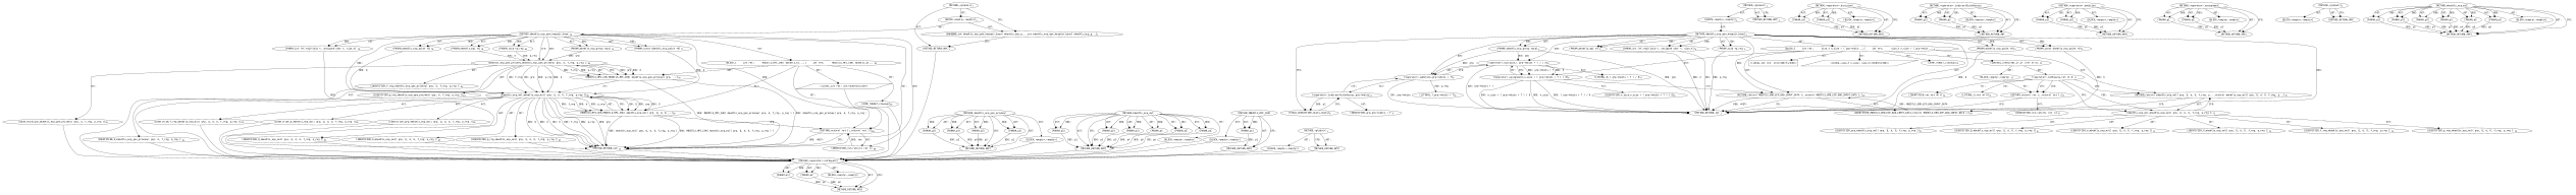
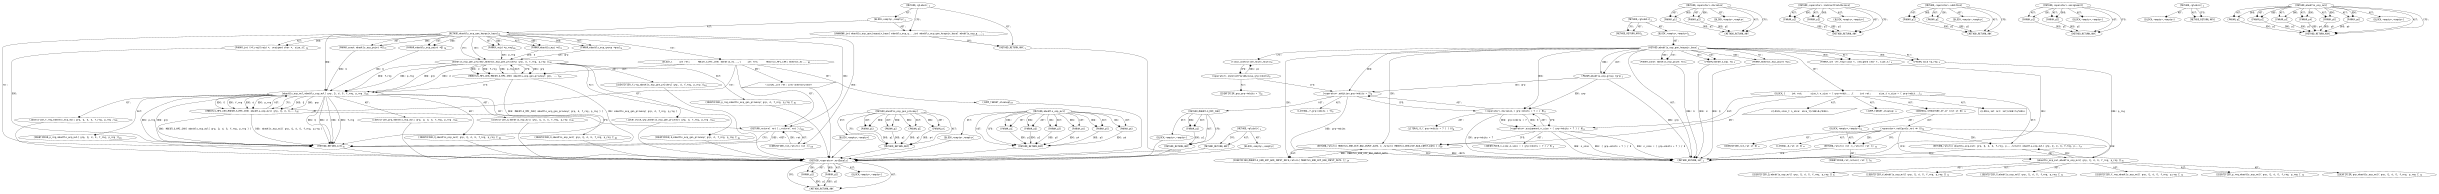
  digraph {
    fontname="JetBrains Mono"
    node [fontname="JetBrains Mono"]
    edge [arrowhead=normal fontname="JetBrains Mono"]
    n1 [label=<(METHOD,&lt;operator&gt;.notEquals)>]
    n2 [label=<(PARAM,p1)>]
    n3 [label=<(PARAM,p2)>]
    n4 [label=<(BLOCK,&lt;empty&gt;,&lt;empty&gt;)>]
    n5 [label=<(METHOD_RETURN,ANY)>]
    n6 [label=<(METHOD,&lt;global&gt;)<SUB>1</SUB>>]
    n7 [label=<(BLOCK,&lt;empty&gt;,&lt;empty&gt;)<SUB>1</SUB>>]
    n8 [label=<(METHOD_RETURN,ANY)<SUB>1</SUB>>]
    n9 [label=<(METHOD,mbedtls_ecp_gen_keypair_base)<SUB>1</SUB>>]
    n10 [label=<(PARAM,mbedtls_ecp_group *grp)<SUB>1</SUB>>]
    n11 [label=<(PARAM,const mbedtls_ecp_point *G)<SUB>2</SUB>>]
    n12 [label=<(PARAM,mbedtls_mpi *d)<SUB>3</SUB>>]
    n13 [label=<(PARAM,mbedtls_ecp_point *Q)<SUB>3</SUB>>]
    n14 [label=<(PARAM,int (*f_rng)(void *, unsigned char *, size_t))<SUB>4</SUB>>]
    n15 [label=<(PARAM,void *p_rng)<SUB>5</SUB>>]
    n16 [label=<(BLOCK,{     int ret;      size_t n_size = ( grp-&gt;nbit...,{     int ret;      size_t n_size = ( grp-&gt;nbit...)<SUB>6</SUB>>]
    n17 [label=<(&lt;operator&gt;.division,( grp-&gt;nbits + 7 ) / 8)<SUB>8</SUB>>]
    n18 [label=<(&lt;operator&gt;.addition,grp-&gt;nbits + 7)<SUB>8</SUB>>]
    n19 [label=<(FIELD_IDENTIFIER,nbits,nbits)<SUB>8</SUB>>]
    n20 [label=<(RETURN,return( MBEDTLS_ERR_ECP_BAD_INPUT_DATA );,return( MBEDTLS_ERR_ECP_BAD_INPUT_DATA );)<SUB>69</SUB>>]
    n21 [label=<(IDENTIFIER,MBEDTLS_ERR_ECP_BAD_INPUT_DATA,return( MBEDTLS_ERR_ECP_BAD_INPUT_DATA );)<SUB>69</SUB>>]
    n22 [label=<(METHOD_RETURN,int)<SUB>1</SUB>>]
    n23 [label="<(LOCAL,int ret: int)<SUB>7</SUB>>" shape=box]
    n24 [label="<(LOCAL,size_t n_size: size_t)<SUB>8</SUB>>" shape=parallelogram]
    n25 [label=<(&lt;operator&gt;.assignment,n_size = ( grp-&gt;nbits + 7 ) / 8)<SUB>8</SUB>>]
    n26 [label=<(JUMP_TARGET,cleanup)<SUB>71</SUB>>]
    n27 [label=<(CONTROL_STRUCTURE,IF,if (ret != 0))<SUB>72</SUB>>]
    n28 [label=<(RETURN,return( mbedtls_ecp_mul( grp, Q, d, G, f_rng, p...,return( mbedtls_ecp_mul( grp, Q, d, G, f_rng, p...)<SUB>75</SUB>>]
    n29 [label=<(LITERAL,8,( grp-&gt;nbits + 7 ) / 8)<SUB>8</SUB>>]
    n30 [label=<(&lt;operator&gt;.indirectFieldAccess,grp-&gt;nbits)<SUB>8</SUB>>]
    n31 [label=<(LITERAL,7,grp-&gt;nbits + 7)<SUB>8</SUB>>]
    n32 [label=<(IDENTIFIER,n_size,n_size = ( grp-&gt;nbits + 7 ) / 8)<SUB>8</SUB>>]
    n33 [label=<(&lt;operator&gt;.notEquals,ret != 0)<SUB>72</SUB>>]
    n34 [label=<(BLOCK,&lt;empty&gt;,&lt;empty&gt;)<SUB>73</SUB>>]
    n35 [label=<(mbedtls_ecp_mul,mbedtls_ecp_mul( grp, Q, d, G, f_rng, p_rng ))<SUB>75</SUB>>]
    n36 [label=<(IDENTIFIER,grp,grp-&gt;nbits + 7)<SUB>8</SUB>>]
    n37 [label=<(IDENTIFIER,ret,ret != 0)<SUB>72</SUB>>]
    n38 [label=<(LITERAL,0,ret != 0)<SUB>72</SUB>>]
    n39 [label=<(RETURN,return( ret );,return( ret );)<SUB>73</SUB>>]
    n40 [label=<(IDENTIFIER,ret,return( ret );)<SUB>73</SUB>>]
    n41 [label=<(IDENTIFIER,grp,mbedtls_ecp_mul( grp, Q, d, G, f_rng, p_rng ))<SUB>75</SUB>>]
    n42 [label=<(IDENTIFIER,Q,mbedtls_ecp_mul( grp, Q, d, G, f_rng, p_rng ))<SUB>75</SUB>>]
    n43 [label=<(IDENTIFIER,d,mbedtls_ecp_mul( grp, Q, d, G, f_rng, p_rng ))<SUB>75</SUB>>]
    n44 [label=<(IDENTIFIER,G,mbedtls_ecp_mul( grp, Q, d, G, f_rng, p_rng ))<SUB>75</SUB>>]
    n45 [label=<(IDENTIFIER,f_rng,mbedtls_ecp_mul( grp, Q, d, G, f_rng, p_rng ))<SUB>75</SUB>>]
    n46 [label=<(IDENTIFIER,p_rng,mbedtls_ecp_mul( grp, Q, d, G, f_rng, p_rng ))<SUB>75</SUB>>]
    n47 [label=<(METHOD,&lt;operator&gt;.division)>]
    n48 [label=<(PARAM,p1)>]
    n49 [label=<(PARAM,p2)>]
    n50 [label=<(BLOCK,&lt;empty&gt;,&lt;empty&gt;)>]
    n51 [label=<(METHOD_RETURN,ANY)>]
    n52 [label=<(METHOD,&lt;operator&gt;.indirectFieldAccess)>]
    n53 [label=<(PARAM,p1)>]
    n54 [label=<(PARAM,p2)>]
    n55 [label=<(BLOCK,&lt;empty&gt;,&lt;empty&gt;)>]
    n56 [label=<(METHOD_RETURN,ANY)>]
    n57 [label=<(METHOD,&lt;operator&gt;.addition)>]
    n58 [label=<(PARAM,p1)>]
    n59 [label=<(PARAM,p2)>]
    n60 [label=<(BLOCK,&lt;empty&gt;,&lt;empty&gt;)>]
    n61 [label=<(METHOD_RETURN,ANY)>]
    n62 [label=<(METHOD,&lt;operator&gt;.assignment)>]
    n63 [label=<(PARAM,p1)>]
    n64 [label=<(PARAM,p2)>]
    n65 [label=<(BLOCK,&lt;empty&gt;,&lt;empty&gt;)>]
    n66 [label=<(METHOD_RETURN,ANY)>]
    n67 [label=<(METHOD,&lt;global&gt;)<SUB>1</SUB>>]
    n68 [label=<(BLOCK,&lt;empty&gt;,&lt;empty&gt;)>]
    n69 [label=<(METHOD_RETURN,ANY)>]
    n70 [label=<(METHOD,mbedtls_ecp_mul)>]
    n71 [label=<(PARAM,p1)>]
    n72 [label=<(PARAM,p2)>]
    n73 [label=<(PARAM,p3)>]
    n74 [label=<(PARAM,p4)>]
    n75 [label=<(PARAM,p5)>]
    n76 [label=<(PARAM,p6)>]
    n77 [label=<(BLOCK,&lt;empty&gt;,&lt;empty&gt;)>]
    n78 [label=<(METHOD_RETURN,ANY)>]
    n79 [label=<(METHOD,&lt;global&gt;)<SUB>1</SUB>>]
    n80 [label=<(BLOCK,&lt;empty&gt;,&lt;empty&gt;)<SUB>1</SUB>>]
    n81 [label=<(UNKNOWN,int mbedtls_ecp_gen_keypair_base( mbedtls_ecp_g...,int mbedtls_ecp_gen_keypair_base( mbedtls_ecp_g...)<SUB>1</SUB>>]
    n82 [label=<(METHOD_RETURN,ANY)<SUB>1</SUB>>]
    n83 [label=<(METHOD,mbedtls_ecp_gen_keypair_base)<SUB>76</SUB>>]
    n84 [label=<(PARAM,mbedtls_ecp_group *grp)<SUB>76</SUB>>]
    n85 [label=<(PARAM,const mbedtls_ecp_point *G)<SUB>77</SUB>>]
    n86 [label=<(PARAM,mbedtls_mpi *d)<SUB>78</SUB>>]
    n87 [label=<(PARAM,mbedtls_ecp_point *Q)<SUB>78</SUB>>]
    n88 [label=<(PARAM,int (*f_rng)(void *, unsigned char *, size_t))<SUB>79</SUB>>]
    n89 [label=<(PARAM,void *p_rng)<SUB>80</SUB>>]
    n90 [label=<(BLOCK,{     int ret;      MBEDTLS_MPI_CHK( mbedtls_ec...,{     int ret;      MBEDTLS_MPI_CHK( mbedtls_ec...)<SUB>81</SUB>>]
    n91 [label=<(mbedtls_ecp_gen_privkey,mbedtls_ecp_gen_privkey( grp, d, f_rng, p_rng ))<SUB>84</SUB>>]
    n92 [label=<(mbedtls_ecp_mul,mbedtls_ecp_mul( grp, Q, d, G, f_rng, p_rng ))<SUB>85</SUB>>]
    n93 [label=<(RETURN,return( ret );,return( ret );)<SUB>88</SUB>>]
    n94 [label=<(IDENTIFIER,ret,return( ret );)<SUB>88</SUB>>]
    n95 [label=<(METHOD_RETURN,int)<SUB>76</SUB>>]
    n96 [label="<(LOCAL,int ret: int)<SUB>82</SUB>>" shape=parallelogram]
    n97 [label=<(MBEDTLS_MPI_CHK,MBEDTLS_MPI_CHK( mbedtls_ecp_gen_privkey( grp, ...)<SUB>84</SUB>>]
    n98 [label=<(MBEDTLS_MPI_CHK,MBEDTLS_MPI_CHK( mbedtls_ecp_mul( grp, Q, d, G,...)<SUB>85</SUB>>]
    n99 [label=<(JUMP_TARGET,cleanup)<SUB>87</SUB>>]
    n100 [label=<(IDENTIFIER,grp,mbedtls_ecp_gen_privkey( grp, d, f_rng, p_rng ))<SUB>84</SUB>>]
    n101 [label=<(IDENTIFIER,d,mbedtls_ecp_gen_privkey( grp, d, f_rng, p_rng ))<SUB>84</SUB>>]
    n102 [label=<(IDENTIFIER,f_rng,mbedtls_ecp_gen_privkey( grp, d, f_rng, p_rng ))<SUB>84</SUB>>]
    n103 [label=<(IDENTIFIER,p_rng,mbedtls_ecp_gen_privkey( grp, d, f_rng, p_rng ))<SUB>84</SUB>>]
    n104 [label=<(IDENTIFIER,grp,mbedtls_ecp_mul( grp, Q, d, G, f_rng, p_rng ))<SUB>85</SUB>>]
    n105 [label=<(IDENTIFIER,Q,mbedtls_ecp_mul( grp, Q, d, G, f_rng, p_rng ))<SUB>85</SUB>>]
    n106 [label=<(IDENTIFIER,d,mbedtls_ecp_mul( grp, Q, d, G, f_rng, p_rng ))<SUB>85</SUB>>]
    n107 [label=<(IDENTIFIER,G,mbedtls_ecp_mul( grp, Q, d, G, f_rng, p_rng ))<SUB>85</SUB>>]
    n108 [label=<(IDENTIFIER,f_rng,mbedtls_ecp_mul( grp, Q, d, G, f_rng, p_rng ))<SUB>85</SUB>>]
    n109 [label=<(IDENTIFIER,p_rng,mbedtls_ecp_mul( grp, Q, d, G, f_rng, p_rng ))<SUB>85</SUB>>]
    n110 [label=<(METHOD,mbedtls_ecp_gen_privkey)>]
    n111 [label=<(PARAM,p1)>]
    n112 [label=<(PARAM,p2)>]
    n113 [label=<(PARAM,p3)>]
    n114 [label=<(PARAM,p4)>]
    n115 [label=<(BLOCK,&lt;empty&gt;,&lt;empty&gt;)>]
    n116 [label=<(METHOD_RETURN,ANY)>]
    n117 [label=<(METHOD,mbedtls_ecp_mul)>]
    n118 [label=<(PARAM,p1)>]
    n119 [label=<(PARAM,p2)>]
    n120 [label=<(PARAM,p3)>]
    n121 [label=<(PARAM,p4)>]
    n122 [label=<(PARAM,p5)>]
    n123 [label=<(PARAM,p6)>]
    n124 [label=<(BLOCK,&lt;empty&gt;,&lt;empty&gt;)>]
    n125 [label=<(METHOD_RETURN,ANY)>]
    n126 [label=<(METHOD,MBEDTLS_MPI_CHK)>]
    n127 [label=<(PARAM,p1)>]
    n128 [label=<(BLOCK,&lt;empty&gt;,&lt;empty&gt;)>]
    n129 [label=<(METHOD_RETURN,ANY)>]
    n130 [label=<(METHOD,&lt;global&gt;)<SUB>1</SUB>>]
    n131 [label=<(BLOCK,&lt;empty&gt;,&lt;empty&gt;)>]
    n132 [label=<(METHOD_RETURN,ANY)>]
    n1 -> n2 [label="AST: "]
    n1 -> n2 [label="DDG: "]
    n1 -> n3 [arrowhead=box label="AST: "]
    n1 -> n3 [label="DDG: "]
    n1 -> n4 [arrowhead=box label="AST: "]
    n1 -> n5 [arrowhead=box label="AST: "]
    n1 -> n5 [label="CFG: "]
    n2 -> n5 [label="DDG: p1"]
    n3 -> n5 [label="DDG: p2"]
    n6 -> n7 [label="AST: "]
    n6 -> n8 [label="AST: "]
    n6 -> n8 [arrowhead=box label="CFG: "]
    n7 -> n9 [arrowhead=box label="AST: "]
    n9 -> n10 [arrowhead=box label="AST: "]
    n9 -> n10 [label="DDG: "]
    n9 -> n11 [arrowhead=box label="AST: "]
    n9 -> n11 [arrowhead=box label="DDG: "]
    n9 -> n12 [arrowhead=box label="AST: "]
    n9 -> n12 [arrowhead=box label="DDG: "]
    n9 -> n13 [label="AST: "]
    n9 -> n13 [label="DDG: "]
    n9 -> n14 [arrowhead=box label="AST: "]
    n9 -> n14 [arrowhead=box label="DDG: "]
    n9 -> n15 [label="AST: "]
    n9 -> n15 [arrowhead=box label="DDG: "]
    n9 -> n16 [arrowhead=box label="AST: "]
    n9 -> n17 [arrowhead=box label="DDG: "]
    n9 -> n18 [label="DDG: "]
    n9 -> n19 [arrowhead=box label="CFG: "]
    n9 -> n20 [label="DDG: "]
    n9 -> n21 [arrowhead=box label="DDG: "]
    n9 -> n22 [label="AST: "]
    n10 -> n17 [arrowhead=box label="DDG: grp"]
    n10 -> n18 [label="DDG: grp"]
    n10 -> n22 [label="DDG: grp"]
    n11 -> n22 [arrowhead=box label="DDG: G"]
    n12 -> n22 [arrowhead=box label="DDG: d"]
    n13 -> n22 [label="DDG: Q"]
    n14 -> n22 [label="DDG: "]
    n15 -> n22 [label="DDG: p_rng"]
    n16 -> n20 [arrowhead=box label="AST: "]
    n16 -> n23 [arrowhead=box label="AST: "]
    n16 -> n24 [arrowhead=box label="AST: "]
    n16 -> n25 [label="AST: "]
    n16 -> n26 [arrowhead=box label="AST: "]
    n16 -> n27 [arrowhead=box label="AST: "]
    n16 -> n28 [label="AST: "]
    n17 -> n18 [arrowhead=box label="AST: "]
    n17 -> n22 [label="DDG: grp-&gt;nbits + 7"]
    n17 -> n25 [arrowhead=box label="CFG: "]
    n17 -> n25 [arrowhead=box label="DDG: grp-&gt;nbits + 7"]
    n17 -> n25 [label="DDG: 8"]
    n17 -> n29 [arrowhead=box label="AST: "]
    n18 -> n17 [label="CFG: "]
    n18 -> n22 [label="DDG: grp-&gt;nbits"]
-   n18 -> n30 [label="AST: "]
-   n18 -> n31 [label="DDG: p_rng"]
+   n18 -> n126 [label="AST: "]
+   n18 -> n31 [label="AST: "]
    n19 -> n30 [arrowhead=box label="CFG: "]
    n20 -> n21 [arrowhead=box label="AST: "]
    n20 -> n22 [arrowhead=box label="CFG: "]
    n20 -> n22 [arrowhead=box label="DDG: &lt;RET&gt;"]
    n21 -> n20 [label="DDG: MBEDTLS_ERR_ECP_BAD_INPUT_DATA"]
    n25 -> n17 [label="AST: "]
    n25 -> n20 [arrowhead=box label="CFG: "]
    n25 -> n22 [arrowhead=box label="DDG: n_size"]
    n25 -> n22 [arrowhead=box label="DDG: ( grp-&gt;nbits + 7 ) / 8"]
    n25 -> n22 [label="DDG: n_size = ( grp-&gt;nbits + 7 ) / 8"]
    n25 -> n32 [label="AST: "]
    n27 -> n33 [label="AST: "]
    n27 -> n34 [label="AST: "]
    n28 -> n22 [label="CFG: "]
    n28 -> n35 [label="AST: "]
    n30 -> n18 [label="CFG: "]
    n30 -> n19 [arrowhead=box label="DDG: p1"]
    n30 -> n36 [arrowhead=box label="AST: "]
    n33 -> n28 [arrowhead=box label="CDG: "]
    n33 -> n35 [arrowhead=box label="CFG: "]
    n33 -> n35 [label="CDG: "]
    n33 -> n37 [arrowhead=box label="AST: "]
    n33 -> n38 [label="AST: "]
    n33 -> n39 [arrowhead=box label="CFG: "]
    n33 -> n39 [arrowhead=box label="CDG: "]
    n34 -> n39 [arrowhead=box label="AST: "]
    n35 -> n28 [arrowhead=box label="CFG: "]
    n35 -> n41 [label="AST: "]
    n35 -> n42 [label="AST: "]
    n35 -> n43 [arrowhead=box label="AST: "]
    n35 -> n44 [label="AST: "]
    n35 -> n45 [label="AST: "]
    n35 -> n46 [arrowhead=box label="AST: "]
    n39 -> n22 [label="CFG: "]
    n39 -> n40 [label="AST: "]
    n47 -> n48 [arrowhead=box label="AST: "]
    n47 -> n48 [label="DDG: "]
    n47 -> n49 [label="AST: "]
    n47 -> n49 [label="DDG: "]
    n47 -> n50 [arrowhead=box label="AST: "]
    n47 -> n51 [arrowhead=box label="AST: "]
    n47 -> n51 [arrowhead=box label="CFG: "]
    n48 -> n51 [label="DDG: p1"]
    n49 -> n51 [arrowhead=box label="DDG: p2"]
    n52 -> n53 [arrowhead=box label="AST: "]
    n52 -> n53 [arrowhead=box label="DDG: "]
    n52 -> n54 [arrowhead=box label="AST: "]
    n52 -> n54 [label="DDG: "]
    n52 -> n55 [label="AST: "]
    n52 -> n56 [arrowhead=box label="AST: "]
    n52 -> n56 [arrowhead=box label="CFG: "]
    n53 -> n56 [arrowhead=box label="DDG: p1"]
    n54 -> n56 [label="DDG: p2"]
    n57 -> n58 [arrowhead=box label="AST: "]
    n57 -> n58 [arrowhead=box label="DDG: "]
    n57 -> n59 [label="AST: "]
    n57 -> n59 [label="DDG: "]
    n57 -> n60 [label="AST: "]
    n57 -> n61 [label="AST: "]
    n57 -> n61 [label="CFG: "]
    n58 -> n61 [arrowhead=box label="DDG: p1"]
    n59 -> n61 [label="DDG: p2"]
    n62 -> n63 [label="AST: "]
    n62 -> n63 [label="DDG: "]
    n62 -> n64 [arrowhead=box label="AST: "]
    n62 -> n64 [arrowhead=box label="DDG: "]
    n62 -> n65 [arrowhead=box label="AST: "]
    n62 -> n66 [label="AST: "]
    n62 -> n66 [arrowhead=box label="CFG: "]
    n63 -> n66 [label="DDG: p1"]
    n64 -> n66 [label="DDG: p2"]
    n67 -> n68 [arrowhead=box label="AST: "]
    n67 -> n69 [arrowhead=box label="AST: "]
    n67 -> n69 [arrowhead=box label="CFG: "]
    n70 -> n71 [arrowhead=box label="AST: "]
    n70 -> n71 [label="DDG: "]
    n70 -> n72 [arrowhead=box label="AST: "]
    n70 -> n72 [arrowhead=box label="DDG: "]
    n70 -> n73 [label="AST: "]
    n70 -> n73 [label="DDG: "]
    n70 -> n74 [arrowhead=box label="AST: "]
    n70 -> n74 [label="DDG: "]
    n70 -> n75 [arrowhead=box label="AST: "]
    n70 -> n75 [label="DDG: "]
    n70 -> n76 [label="AST: "]
    n70 -> n76 [arrowhead=box label="DDG: "]
    n70 -> n77 [label="AST: "]
    n70 -> n78 [arrowhead=box label="AST: "]
    n70 -> n78 [arrowhead=box label="CFG: "]
    n71 -> n78 [label="DDG: p1"]
    n72 -> n78 [label="DDG: p2"]
    n73 -> n78 [arrowhead=box label="DDG: p3"]
    n74 -> n78 [arrowhead=box label="DDG: p4"]
    n75 -> n78 [label="DDG: p5"]
    n76 -> n78 [arrowhead=box label="DDG: p6"]
    n79 -> n80 [arrowhead=box label="AST: "]
    n79 -> n81 [arrowhead=box label="CFG: "]
    n79 -> n82 [label="AST: "]
    n80 -> n81 [label="AST: "]
    n80 -> n83 [label="AST: "]
    n81 -> n82 [arrowhead=box label="CFG: "]
    n82 -> n1
    n83 -> n84 [label="AST: "]
    n83 -> n84 [label="DDG: "]
    n83 -> n85 [label="AST: "]
    n83 -> n85 [label="DDG: "]
    n83 -> n86 [label="AST: "]
    n83 -> n86 [arrowhead=box label="DDG: "]
    n83 -> n87 [arrowhead=box label="AST: "]
    n83 -> n87 [arrowhead=box label="DDG: "]
    n83 -> n88 [label="AST: "]
    n83 -> n88 [arrowhead=box label="DDG: "]
    n83 -> n89 [arrowhead=box label="AST: "]
    n83 -> n89 [label="DDG: "]
    n83 -> n90 [arrowhead=box label="AST: "]
    n83 -> n91 [label="CFG: "]
    n83 -> n91 [label="DDG: "]
    n83 -> n92 [label="DDG: "]
    n83 -> n93 [label="DDG: "]
    n83 -> n94 [label="DDG: "]
    n83 -> n95 [arrowhead=box label="AST: "]
    n84 -> n91 [label="DDG: grp"]
    n85 -> n92 [label="DDG: G"]
    n86 -> n91 [label="DDG: d"]
    n87 -> n92 [label="DDG: Q"]
    n88 -> n95 [arrowhead=box label="DDG: "]
    n89 -> n91 [label="DDG: p_rng"]
    n90 -> n93 [arrowhead=box label="AST: "]
    n90 -> n96 [arrowhead=box label="AST: "]
    n90 -> n97 [arrowhead=box label="AST: "]
    n90 -> n98 [label="AST: "]
    n90 -> n99 [label="AST: "]
    n91 -> n92 [label="DDG: grp"]
    n91 -> n92 [label="DDG: d"]
    n91 -> n92 [arrowhead=box label="DDG: f_rng"]
    n91 -> n92 [arrowhead=box label="DDG: p_rng"]
    n91 -> n97 [label="CFG: "]
    n91 -> n97 [arrowhead=box label="DDG: grp"]
    n91 -> n97 [arrowhead=box label="DDG: d"]
    n91 -> n97 [arrowhead=box label="DDG: f_rng"]
    n91 -> n97 [label="DDG: p_rng"]
    n91 -> n100 [arrowhead=box label="AST: "]
    n91 -> n101 [arrowhead=box label="AST: "]
    n91 -> n102 [label="AST: "]
    n91 -> n103 [label="AST: "]
    n92 -> n95 [label="DDG: grp"]
    n92 -> n95 [arrowhead=box label="DDG: Q"]
    n92 -> n95 [label="DDG: d"]
    n92 -> n95 [arrowhead=box label="DDG: G"]
    n92 -> n95 [label="DDG: f_rng"]
    n92 -> n95 [label="DDG: p_rng"]
    n92 -> n98 [label="CFG: "]
    n92 -> n98 [arrowhead=box label="DDG: Q"]
    n92 -> n98 [label="DDG: grp"]
    n92 -> n98 [label="DDG: G"]
    n92 -> n98 [label="DDG: f_rng"]
    n92 -> n98 [label="DDG: d"]
    n92 -> n98 [arrowhead=box label="DDG: p_rng"]
    n92 -> n104 [label="AST: "]
    n92 -> n105 [arrowhead=box label="AST: "]
    n92 -> n106 [label="AST: "]
    n92 -> n107 [label="AST: "]
    n92 -> n108 [arrowhead=box label="AST: "]
    n92 -> n109 [arrowhead=box label="AST: "]
    n93 -> n94 [label="AST: "]
    n93 -> n95 [label="CFG: "]
    n93 -> n95 [label="DDG: &lt;RET&gt;"]
    n94 -> n93 [arrowhead=box label="DDG: ret"]
    n95 -> n1
    n96 -> n1 [arrowhead=box]
    n97 -> n91 [label="AST: "]
    n97 -> n92 [label="CFG: "]
    n97 -> n95 [label="DDG: mbedtls_ecp_gen_privkey( grp, d, f_rng, p_rng )"]
    n97 -> n95 [label="DDG: MBEDTLS_MPI_CHK( mbedtls_ecp_gen_privkey( grp, d, f_rng, p_rng ) )"]
    n98 -> n92 [arrowhead=box label="AST: "]
    n98 -> n93 [label="CFG: "]
    n98 -> n95 [arrowhead=box label="DDG: mbedtls_ecp_mul( grp, Q, d, G, f_rng, p_rng )"]
    n98 -> n95 [arrowhead=box label="DDG: MBEDTLS_MPI_CHK( mbedtls_ecp_mul( grp, Q, d, G, f_rng, p_rng ) )"]
    n99 -> n1
    n100 -> n1
    n101 -> n1 [arrowhead=box]
    n102 -> n1
    n103 -> n1
    n104 -> n1
    n105 -> n1 [arrowhead=box]
    n106 -> n1 [arrowhead=box]
    n107 -> n1 [arrowhead=box]
    n108 -> n1 [arrowhead=box]
    n109 -> n1
    n110 -> n111 [arrowhead=box label="AST: "]
    n110 -> n111 [arrowhead=box label="DDG: "]
    n110 -> n112 [label="AST: "]
    n110 -> n112 [label="DDG: "]
    n110 -> n113 [label="AST: "]
    n110 -> n113 [label="DDG: "]
    n110 -> n114 [label="AST: "]
    n110 -> n114 [arrowhead=box label="DDG: "]
    n110 -> n115 [label="AST: "]
    n110 -> n116 [label="AST: "]
    n110 -> n116 [arrowhead=box label="CFG: "]
    n111 -> n116 [label="DDG: p1"]
    n112 -> n116 [label="DDG: p2"]
    n113 -> n116 [arrowhead=box label="DDG: p3"]
    n114 -> n116 [arrowhead=box label="DDG: p4"]
    n115 -> n1
    n116 -> n1 [arrowhead=box]
    n117 -> n118 [arrowhead=box label="AST: "]
    n117 -> n118 [label="DDG: "]
    n117 -> n119 [arrowhead=box label="AST: "]
    n117 -> n119 [label="DDG: "]
    n117 -> n120 [arrowhead=box label="AST: "]
    n117 -> n120 [label="DDG: "]
    n117 -> n121 [label="AST: "]
    n117 -> n121 [label="DDG: "]
    n117 -> n122 [arrowhead=box label="AST: "]
    n117 -> n122 [arrowhead=box label="DDG: "]
    n117 -> n123 [label="AST: "]
    n117 -> n123 [arrowhead=box label="DDG: "]
    n117 -> n124 [label="AST: "]
    n117 -> n125 [arrowhead=box label="AST: "]
    n117 -> n125 [arrowhead=box label="CFG: "]
    n118 -> n125 [arrowhead=box label="DDG: p1"]
    n119 -> n125 [label="DDG: p2"]
    n120 -> n125 [arrowhead=box label="DDG: p3"]
    n121 -> n125 [arrowhead=box label="DDG: p4"]
    n122 -> n125 [label="DDG: p5"]
    n123 -> n125 [label="DDG: p6"]
    n124 -> n1
    n125 -> n1
    n126 -> n127 [arrowhead=box label="AST: "]
    n126 -> n127 [arrowhead=box label="DDG: "]
    n126 -> n128 [label="AST: "]
    n126 -> n129 [label="AST: "]
    n126 -> n129 [label="CFG: "]
    n127 -> n129 [label="DDG: p1"]
    n128 -> n1
    n129 -> n1 [arrowhead=box]
    n130 -> n131 [label="AST: "]
    n130 -> n132 [label="AST: "]
    n130 -> n132 [label="CFG: "]
    n131 -> n1 [arrowhead=box]
    n132 -> n1 [arrowhead=box]
  }
